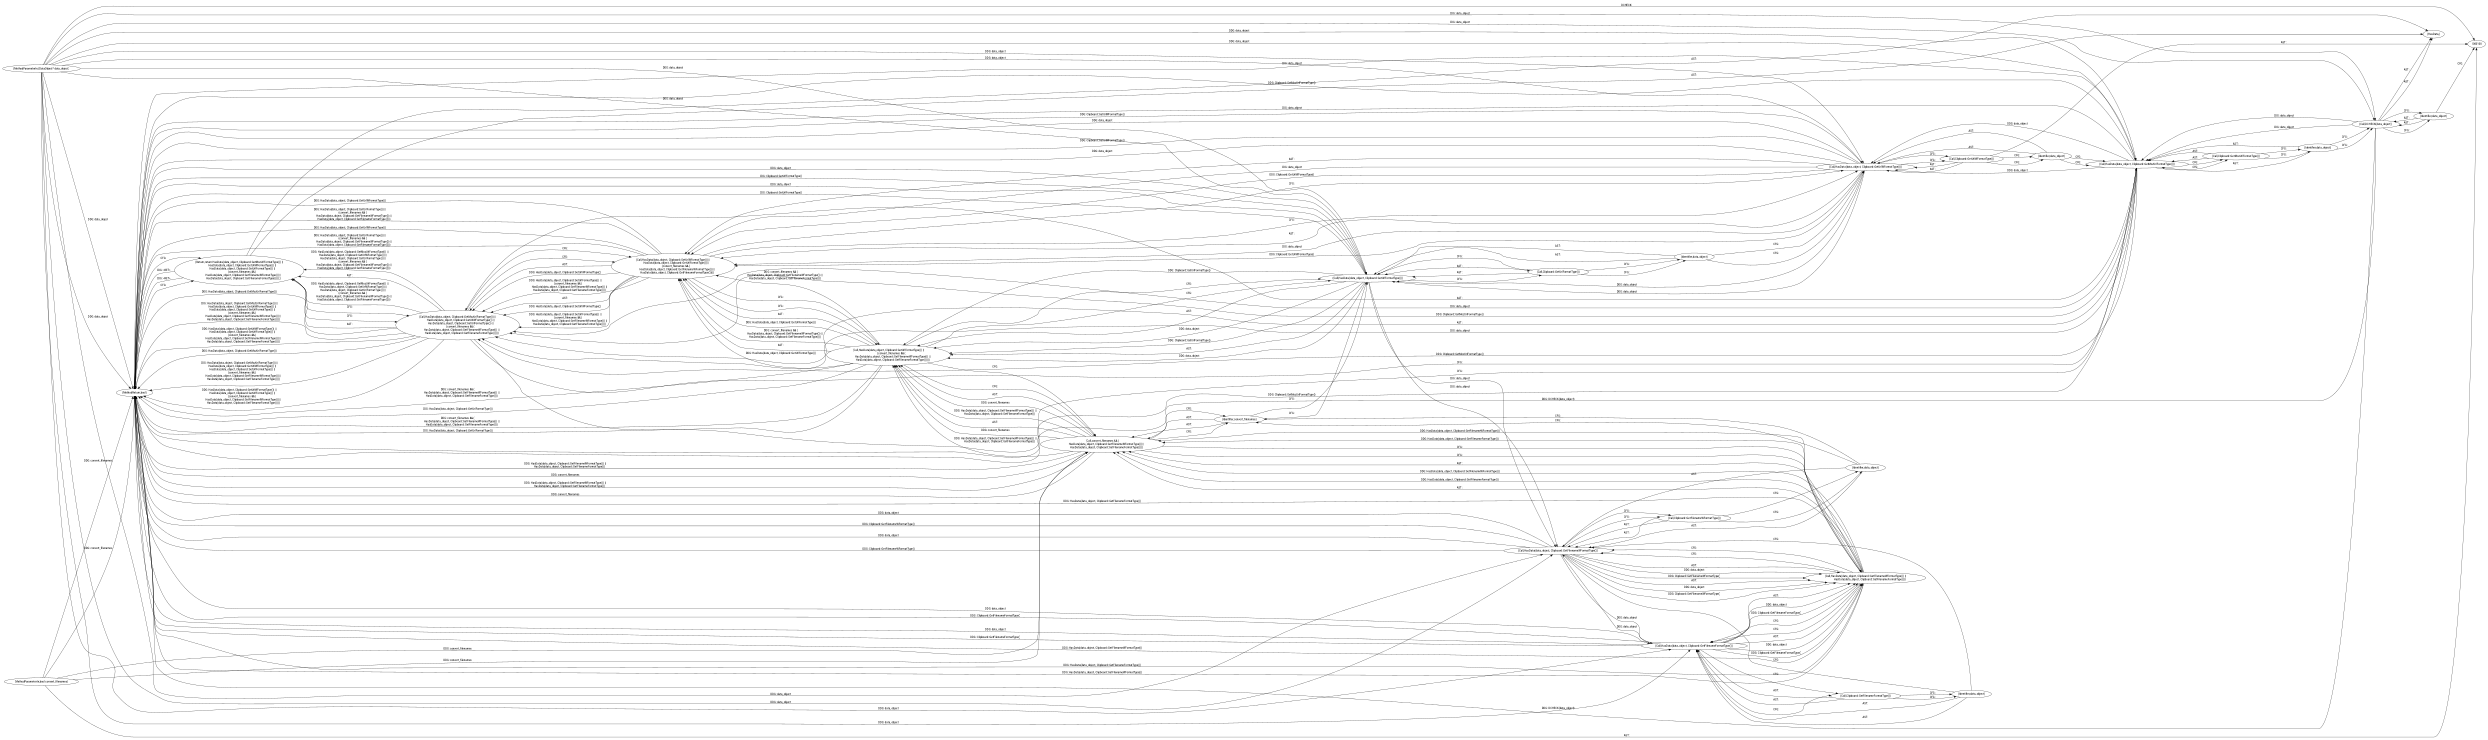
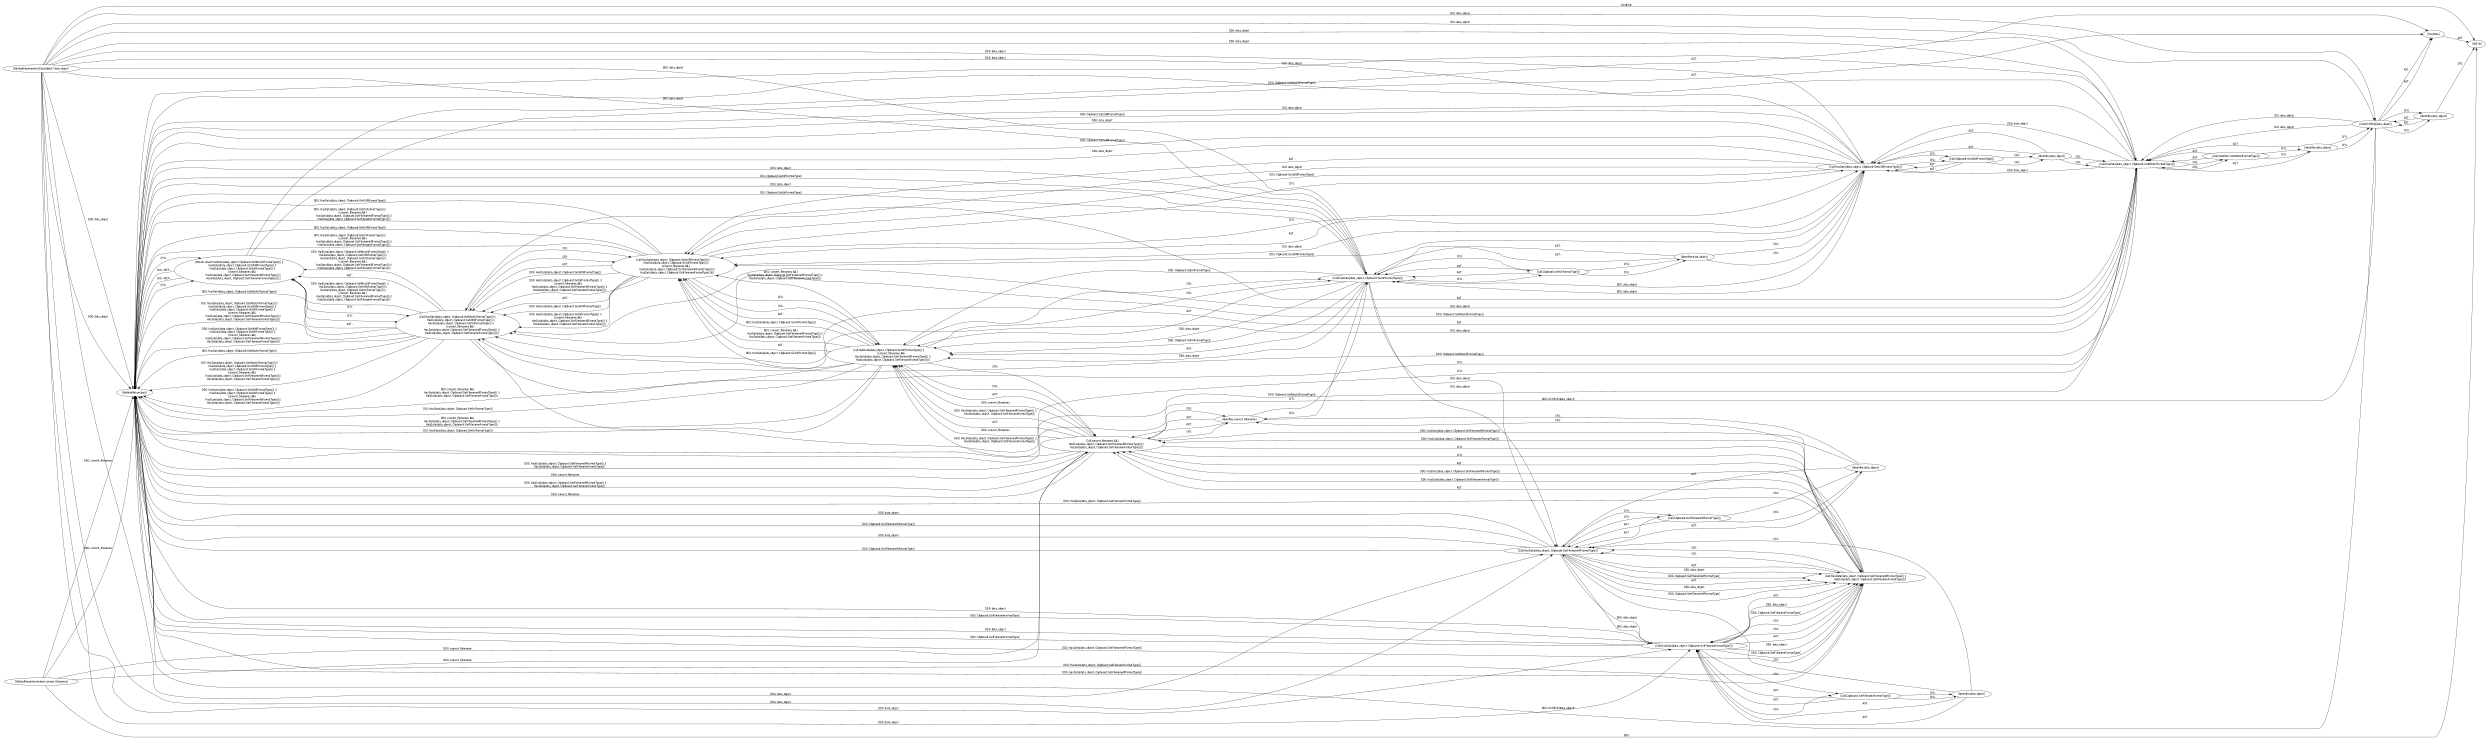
  digraph {
    fontname="Roboto Condensed"
    rankdir=LR
    node [fontname="Roboto Condensed"]
    edge [fontname="Roboto Condensed"]
    n1 [label="(MethodReturn,bool)"]
    n2 [label="(Return,return HasData(data_object, Clipboard::GetMozUrlFormatType()) ||\n          HasData(data_object, Clipboard::GetUrlWFormatType()) ||\n          HasData(data_object, Clipboard::GetUrlFormatType()) ||\n         (convert_filenames && (\n             HasData(data_object, Clipboard::GetFilenameWFormatType()) ||\n             HasData(data_object, Clipboard::GetFilenameFormatType())));)"]
    n3 [label="(HasData,)"]
    n4 [label="(Call,HasData(data_object, Clipboard::GetMozUrlFormatType()) ||\n          HasData(data_object, Clipboard::GetUrlWFormatType()) ||\n          HasData(data_object, Clipboard::GetUrlFormatType()) ||\n         (convert_filenames && (\n             HasData(data_object, Clipboard::GetFilenameWFormatType()) ||\n             HasData(data_object, Clipboard::GetFilenameFormatType()))))"]
    n5 [label="(MethodParameterIn,IDataObject* data_object)"]
    1000100
    n7 [label="(Call,DCHECK(data_object))"]
    n8 [label="(Call,HasData(data_object, Clipboard::GetMozUrlFormatType()))"]
    n9 [label="(Call,HasData(data_object, Clipboard::GetUrlWFormatType()))"]
    n10 [label="(Call,HasData(data_object, Clipboard::GetUrlFormatType()))"]
    n11 [label="(Call,HasData(data_object, Clipboard::GetFilenameWFormatType()))"]
    n12 [label="(Call,HasData(data_object, Clipboard::GetFilenameFormatType()))"]
    n13 [label="(Identifier,data_object)"]
-   n14 [label="(Call,Clipboard::GetMozUrlFormatType())"]
+   n14 [label="(Call,Identifier::GetMozUrlFormatType())"]
    n15 [label="(Call,HasData(data_object, Clipboard::GetUrlWFormatType()) ||\n          HasData(data_object, Clipboard::GetUrlFormatType()) ||\n         (convert_filenames && (\n             HasData(data_object, Clipboard::GetFilenameWFormatType()) ||\n             HasData(data_object, Clipboard::GetFilenameFormatType()))))"]
    n16 [label="(Call,Clipboard::GetUrlWFormatType())"]
    n17 [label="(Call,HasData(data_object, Clipboard::GetUrlFormatType()) ||\n         (convert_filenames && (\n             HasData(data_object, Clipboard::GetFilenameWFormatType()) ||\n             HasData(data_object, Clipboard::GetFilenameFormatType()))))"]
    n18 [label="(Call,Clipboard::GetUrlFormatType())"]
    n19 [label="(Call,HasData(data_object, Clipboard::GetFilenameWFormatType()) ||\n             HasData(data_object, Clipboard::GetFilenameFormatType()))"]
    n20 [label="(Call,Clipboard::GetFilenameWFormatType())"]
    n21 [label="(Call,Clipboard::GetFilenameFormatType())"]
    n22 [label="(MethodParameterIn,bool convert_filenames)"]
    n23 [label="(Call,convert_filenames && (\n             HasData(data_object, Clipboard::GetFilenameWFormatType()) ||\n             HasData(data_object, Clipboard::GetFilenameFormatType())))"]
    n24 [label="(Identifier,convert_filenames)"]
    n25 [label="(Identifier,data_object)"]
    n26 [label="(Identifier,data_object)"]
    n27 [label="(Identifier,data_object)"]
    n28 [label="(Identifier,data_object)"]
    n29 [label="(Identifier,data_object)"]
    n1 -> n2 [label="CFG: "]
    n1 -> n2 [label="CFG: "]
    n2 -> n1 [label="DDG: <RET>"]
    n2 -> n1 [label="DDG: <RET>"]
    n2 -> n3 [label="AST: "]
    n2 -> n3 [label="AST: "]
    n2 -> n4 [label="CFG: "]
    n2 -> n4 [label="CFG: "]
-   n16 -> 1000100 [label="AST: "]
+   n3 -> 1000100 [label="AST: "]
    n4 -> n1 [label="DDG: HasData(data_object, Clipboard::GetMozUrlFormatType())"]
    n4 -> n1 [label="DDG: HasData(data_object, Clipboard::GetMozUrlFormatType()) ||\n          HasData(data_object, Clipboard::GetUrlWFormatType()) ||\n          HasData(data_object, Clipboard::GetUrlFormatType()) ||\n         (convert_filenames && (\n             HasData(data_object, Clipboard::GetFilenameWFormatType()) ||\n             HasData(data_object, Clipboard::GetFilenameFormatType())))"]
    n4 -> n1 [label="DDG: HasData(data_object, Clipboard::GetUrlWFormatType()) ||\n          HasData(data_object, Clipboard::GetUrlFormatType()) ||\n         (convert_filenames && (\n             HasData(data_object, Clipboard::GetFilenameWFormatType()) ||\n             HasData(data_object, Clipboard::GetFilenameFormatType())))"]
    n4 -> n1 [label="DDG: HasData(data_object, Clipboard::GetMozUrlFormatType())"]
    n4 -> n1 [label="DDG: HasData(data_object, Clipboard::GetMozUrlFormatType()) ||\n          HasData(data_object, Clipboard::GetUrlWFormatType()) ||\n          HasData(data_object, Clipboard::GetUrlFormatType()) ||\n         (convert_filenames && (\n             HasData(data_object, Clipboard::GetFilenameWFormatType()) ||\n             HasData(data_object, Clipboard::GetFilenameFormatType())))"]
    n4 -> n1 [label="DDG: HasData(data_object, Clipboard::GetUrlWFormatType()) ||\n          HasData(data_object, Clipboard::GetUrlFormatType()) ||\n         (convert_filenames && (\n             HasData(data_object, Clipboard::GetFilenameWFormatType()) ||\n             HasData(data_object, Clipboard::GetFilenameFormatType())))"]
    n4 -> n2 [label="AST: "]
    n4 -> n2 [label="DDG: HasData(data_object, Clipboard::GetMozUrlFormatType()) ||\n          HasData(data_object, Clipboard::GetUrlWFormatType()) ||\n          HasData(data_object, Clipboard::GetUrlFormatType()) ||\n         (convert_filenames && (\n             HasData(data_object, Clipboard::GetFilenameWFormatType()) ||\n             HasData(data_object, Clipboard::GetFilenameFormatType())))"]
    n4 -> n2 [label="AST: "]
    n4 -> n2 [label="DDG: HasData(data_object, Clipboard::GetMozUrlFormatType()) ||\n          HasData(data_object, Clipboard::GetUrlWFormatType()) ||\n          HasData(data_object, Clipboard::GetUrlFormatType()) ||\n         (convert_filenames && (\n             HasData(data_object, Clipboard::GetFilenameWFormatType()) ||\n             HasData(data_object, Clipboard::GetFilenameFormatType())))"]
    n4 -> n8 [label="CFG: "]
    n4 -> n8 [label="CFG: "]
    n4 -> n15 [label="CFG: "]
    n4 -> n15 [label="CFG: "]
    n5 -> n1 [label="DDG: data_object"]
    n5 -> n1 [label="DDG: data_object"]
    n5 -> 1000100 [label="DCHECK: "]
    n5 -> n7 [label="DDG: data_object"]
    n5 -> n7 [label="DDG: data_object"]
    n5 -> n8 [label="DDG: data_object"]
    n5 -> n8 [label="DDG: data_object"]
    n5 -> n9 [label="DDG: data_object"]
    n5 -> n9 [label="DDG: data_object"]
    n5 -> n10 [label="DDG: data_object"]
    n5 -> n10 [label="DDG: data_object"]
    n5 -> n11 [label="DDG: data_object"]
    n5 -> n11 [label="DDG: data_object"]
    n5 -> n12 [label="DDG: data_object"]
    n5 -> n12 [label="DDG: data_object"]
    n7 -> n1 [label="DDG: DCHECK(data_object)"]
    n7 -> n1 [label="DDG: DCHECK(data_object)"]
    n7 -> n3 [label="AST: "]
    n7 -> n3 [label="AST: "]
    n7 -> n8 [label="DDG: data_object"]
    n7 -> n8 [label="DDG: data_object"]
    n7 -> n13 [label="CFG: "]
    n7 -> n13 [label="CFG: "]
    n8 -> n1 [label="DDG: data_object"]
    n8 -> n1 [label="DDG: Clipboard::GetMozUrlFormatType()"]
    n8 -> n1 [label="DDG: data_object"]
    n8 -> n1 [label="DDG: Clipboard::GetMozUrlFormatType()"]
    n8 -> n4 [label="AST: "]
    n8 -> n4 [label="DDG: data_object"]
    n8 -> n4 [label="DDG: Clipboard::GetMozUrlFormatType()"]
    n8 -> n4 [label="AST: "]
    n8 -> n4 [label="DDG: data_object"]
    n8 -> n4 [label="DDG: Clipboard::GetMozUrlFormatType()"]
    n8 -> n9 [label="DDG: data_object"]
    n8 -> n9 [label="DDG: data_object"]
    n8 -> n14 [label="CFG: "]
    n8 -> n14 [label="CFG: "]
    n9 -> n1 [label="DDG: Clipboard::GetUrlWFormatType()"]
    n9 -> n1 [label="DDG: data_object"]
    n9 -> n1 [label="DDG: Clipboard::GetUrlWFormatType()"]
    n9 -> n1 [label="DDG: data_object"]
    n9 -> n10 [label="DDG: data_object"]
    n9 -> n10 [label="DDG: data_object"]
    n9 -> n15 [label="AST: "]
    n9 -> n15 [label="DDG: data_object"]
    n9 -> n15 [label="DDG: Clipboard::GetUrlWFormatType()"]
    n9 -> n15 [label="AST: "]
    n9 -> n15 [label="DDG: data_object"]
    n9 -> n15 [label="DDG: Clipboard::GetUrlWFormatType()"]
    n9 -> n16 [label="CFG: "]
    n9 -> n16 [label="CFG: "]
    n10 -> n1 [label="DDG: data_object"]
    n10 -> n1 [label="DDG: Clipboard::GetUrlFormatType()"]
    n10 -> n1 [label="DDG: data_object"]
    n10 -> n1 [label="DDG: Clipboard::GetUrlFormatType()"]
    n10 -> n11 [label="DDG: data_object"]
    n10 -> n11 [label="DDG: data_object"]
    n10 -> n17 [label="AST: "]
    n10 -> n17 [label="DDG: data_object"]
    n10 -> n17 [label="DDG: Clipboard::GetUrlFormatType()"]
    n10 -> n17 [label="AST: "]
    n10 -> n17 [label="DDG: data_object"]
    n10 -> n17 [label="DDG: Clipboard::GetUrlFormatType()"]
    n10 -> n18 [label="CFG: "]
    n10 -> n18 [label="CFG: "]
    n11 -> n1 [label="DDG: data_object"]
    n11 -> n1 [label="DDG: Clipboard::GetFilenameWFormatType()"]
    n11 -> n1 [label="DDG: data_object"]
    n11 -> n1 [label="DDG: Clipboard::GetFilenameWFormatType()"]
    n11 -> n12 [label="DDG: data_object"]
    n11 -> n12 [label="DDG: data_object"]
    n11 -> n19 [label="AST: "]
    n11 -> n19 [label="DDG: data_object"]
    n11 -> n19 [label="DDG: Clipboard::GetFilenameWFormatType()"]
    n11 -> n19 [label="AST: "]
    n11 -> n19 [label="DDG: data_object"]
    n11 -> n19 [label="DDG: Clipboard::GetFilenameWFormatType()"]
    n11 -> n20 [label="CFG: "]
    n11 -> n20 [label="CFG: "]
    n12 -> n1 [label="DDG: data_object"]
    n12 -> n1 [label="DDG: Clipboard::GetFilenameFormatType()"]
    n12 -> n1 [label="DDG: data_object"]
    n12 -> n1 [label="DDG: Clipboard::GetFilenameFormatType()"]
    n12 -> n19 [label="AST: "]
    n12 -> n19 [label="DDG: data_object"]
    n12 -> n19 [label="DDG: Clipboard::GetFilenameFormatType()"]
    n12 -> n19 [label="AST: "]
    n12 -> n19 [label="DDG: data_object"]
    n12 -> n19 [label="DDG: Clipboard::GetFilenameFormatType()"]
    n12 -> n21 [label="CFG: "]
    n12 -> n21 [label="CFG: "]
    n13 -> 1000100 [label="CFG: "]
    n13 -> n7 [label="AST: "]
    n13 -> n7 [label="AST: "]
    n14 -> n8 [label="AST: "]
    n14 -> n8 [label="AST: "]
    n14 -> n25 [label="CFG: "]
    n14 -> n25 [label="CFG: "]
    n15 -> n1 [label="DDG: HasData(data_object, Clipboard::GetUrlFormatType()) ||\n         (convert_filenames && (\n             HasData(data_object, Clipboard::GetFilenameWFormatType()) ||\n             HasData(data_object, Clipboard::GetFilenameFormatType())))"]
    n15 -> n1 [label="DDG: HasData(data_object, Clipboard::GetUrlWFormatType())"]
    n15 -> n1 [label="DDG: HasData(data_object, Clipboard::GetUrlFormatType()) ||\n         (convert_filenames && (\n             HasData(data_object, Clipboard::GetFilenameWFormatType()) ||\n             HasData(data_object, Clipboard::GetFilenameFormatType())))"]
    n15 -> n1 [label="DDG: HasData(data_object, Clipboard::GetUrlWFormatType())"]
    n15 -> n4 [label="AST: "]
    n15 -> n4 [label="DDG: HasData(data_object, Clipboard::GetUrlWFormatType())"]
    n15 -> n4 [label="DDG: HasData(data_object, Clipboard::GetUrlFormatType()) ||\n         (convert_filenames && (\n             HasData(data_object, Clipboard::GetFilenameWFormatType()) ||\n             HasData(data_object, Clipboard::GetFilenameFormatType())))"]
    n15 -> n4 [label="AST: "]
    n15 -> n4 [label="DDG: HasData(data_object, Clipboard::GetUrlWFormatType())"]
    n15 -> n4 [label="DDG: HasData(data_object, Clipboard::GetUrlFormatType()) ||\n         (convert_filenames && (\n             HasData(data_object, Clipboard::GetFilenameWFormatType()) ||\n             HasData(data_object, Clipboard::GetFilenameFormatType())))"]
    n15 -> n9 [label="CFG: "]
    n15 -> n9 [label="CFG: "]
    n15 -> n17 [label="CFG: "]
    n15 -> n17 [label="CFG: "]
    n16 -> n9 [label="AST: "]
    n16 -> n9 [label="AST: "]
    n16 -> n26 [label="CFG: "]
    n16 -> n26 [label="CFG: "]
    n17 -> n1 [label="DDG: convert_filenames && (\n             HasData(data_object, Clipboard::GetFilenameWFormatType()) ||\n             HasData(data_object, Clipboard::GetFilenameFormatType()))"]
    n17 -> n1 [label="DDG: HasData(data_object, Clipboard::GetUrlFormatType())"]
    n17 -> n1 [label="DDG: convert_filenames && (\n             HasData(data_object, Clipboard::GetFilenameWFormatType()) ||\n             HasData(data_object, Clipboard::GetFilenameFormatType()))"]
    n17 -> n1 [label="DDG: HasData(data_object, Clipboard::GetUrlFormatType())"]
    n17 -> n10 [label="CFG: "]
    n17 -> n10 [label="CFG: "]
    n17 -> n15 [label="AST: "]
    n17 -> n15 [label="DDG: HasData(data_object, Clipboard::GetUrlFormatType())"]
    n17 -> n15 [label="DDG: convert_filenames && (\n             HasData(data_object, Clipboard::GetFilenameWFormatType()) ||\n             HasData(data_object, Clipboard::GetFilenameFormatType()))"]
    n17 -> n15 [label="AST: "]
    n17 -> n15 [label="DDG: HasData(data_object, Clipboard::GetUrlFormatType())"]
    n17 -> n15 [label="DDG: convert_filenames && (\n             HasData(data_object, Clipboard::GetFilenameWFormatType()) ||\n             HasData(data_object, Clipboard::GetFilenameFormatType()))"]
    n17 -> n23 [label="CFG: "]
    n17 -> n23 [label="CFG: "]
    n18 -> n10 [label="AST: "]
    n18 -> n10 [label="AST: "]
    n18 -> n27 [label="CFG: "]
    n18 -> n27 [label="CFG: "]
    n19 -> n1 [label="DDG: HasData(data_object, Clipboard::GetFilenameFormatType())"]
    n19 -> n1 [label="DDG: HasData(data_object, Clipboard::GetFilenameWFormatType())"]
    n19 -> n1 [label="DDG: HasData(data_object, Clipboard::GetFilenameFormatType())"]
    n19 -> n1 [label="DDG: HasData(data_object, Clipboard::GetFilenameWFormatType())"]
    n19 -> n11 [label="CFG: "]
    n19 -> n11 [label="CFG: "]
    n19 -> n12 [label="CFG: "]
    n19 -> n12 [label="CFG: "]
    n19 -> n23 [label="AST: "]
    n19 -> n23 [label="DDG: HasData(data_object, Clipboard::GetFilenameWFormatType())"]
    n19 -> n23 [label="DDG: HasData(data_object, Clipboard::GetFilenameFormatType())"]
    n19 -> n23 [label="AST: "]
    n19 -> n23 [label="DDG: HasData(data_object, Clipboard::GetFilenameWFormatType())"]
    n19 -> n23 [label="DDG: HasData(data_object, Clipboard::GetFilenameFormatType())"]
    n20 -> n11 [label="AST: "]
    n20 -> n11 [label="AST: "]
    n20 -> n28 [label="CFG: "]
    n20 -> n28 [label="CFG: "]
    n21 -> n12 [label="AST: "]
    n21 -> n12 [label="AST: "]
    n21 -> n29 [label="CFG: "]
    n21 -> n29 [label="CFG: "]
    n22 -> n1 [label="DDG: convert_filenames"]
    n22 -> n1 [label="DDG: convert_filenames"]
-   n22 -> 1000100 [label="AST: "]
+   n22 -> 1000100 [label="DDG: "]
    n22 -> n23 [label="DDG: convert_filenames"]
    n22 -> n23 [label="DDG: convert_filenames"]
    n23 -> n1 [label="DDG: HasData(data_object, Clipboard::GetFilenameWFormatType()) ||\n             HasData(data_object, Clipboard::GetFilenameFormatType())"]
    n23 -> n1 [label="DDG: convert_filenames"]
    n23 -> n1 [label="DDG: HasData(data_object, Clipboard::GetFilenameWFormatType()) ||\n             HasData(data_object, Clipboard::GetFilenameFormatType())"]
    n23 -> n1 [label="DDG: convert_filenames"]
    n23 -> n17 [label="AST: "]
    n23 -> n17 [label="DDG: convert_filenames"]
    n23 -> n17 [label="DDG: HasData(data_object, Clipboard::GetFilenameWFormatType()) ||\n             HasData(data_object, Clipboard::GetFilenameFormatType())"]
    n23 -> n17 [label="AST: "]
    n23 -> n17 [label="DDG: convert_filenames"]
    n23 -> n17 [label="DDG: HasData(data_object, Clipboard::GetFilenameWFormatType()) ||\n             HasData(data_object, Clipboard::GetFilenameFormatType())"]
    n23 -> n19 [label="CFG: "]
    n23 -> n19 [label="CFG: "]
    n23 -> n24 [label="CFG: "]
    n23 -> n24 [label="CFG: "]
    n24 -> n10 [label="CFG: "]
    n24 -> n10 [label="CFG: "]
    n24 -> n23 [label="AST: "]
    n24 -> n23 [label="AST: "]
    n25 -> n7 [label="CFG: "]
    n25 -> n7 [label="CFG: "]
    n25 -> n8 [label="AST: "]
    n25 -> n8 [label="AST: "]
    n26 -> n8 [label="CFG: "]
    n26 -> n8 [label="CFG: "]
    n26 -> n9 [label="AST: "]
    n26 -> n9 [label="AST: "]
    n27 -> n9 [label="CFG: "]
    n27 -> n9 [label="CFG: "]
    n27 -> n10 [label="AST: "]
    n27 -> n10 [label="AST: "]
    n28 -> n11 [label="AST: "]
    n28 -> n11 [label="AST: "]
    n28 -> n24 [label="CFG: "]
    n28 -> n24 [label="CFG: "]
    n29 -> n11 [label="CFG: "]
    n29 -> n11 [label="CFG: "]
    n29 -> n12 [label="AST: "]
    n29 -> n12 [label="AST: "]
  }
